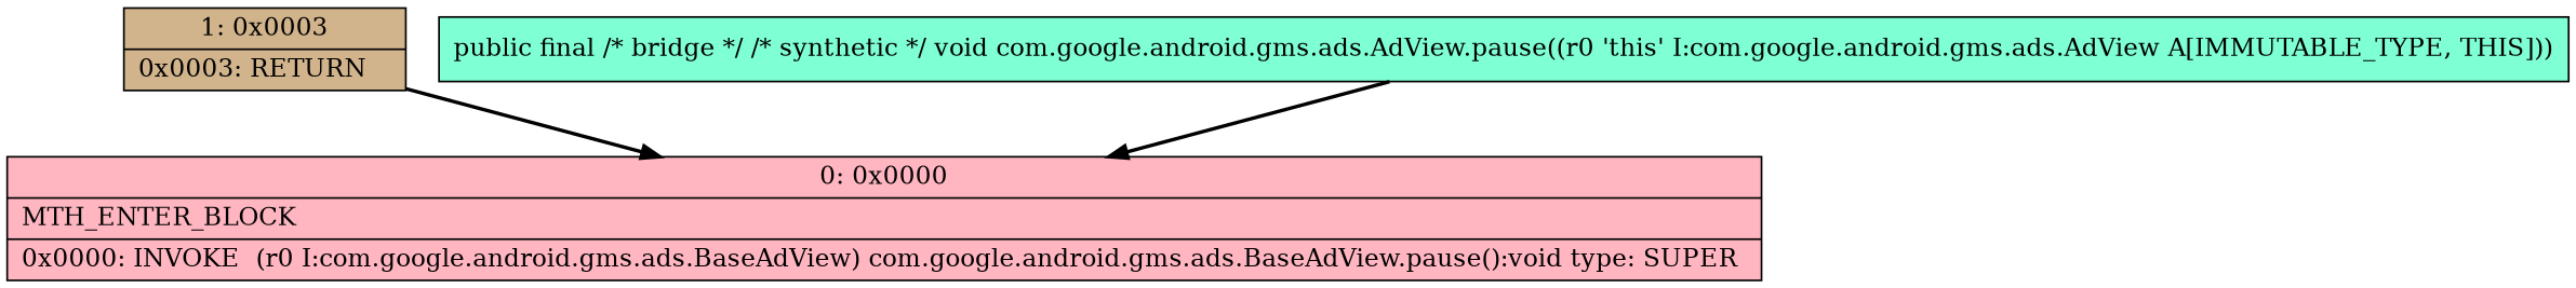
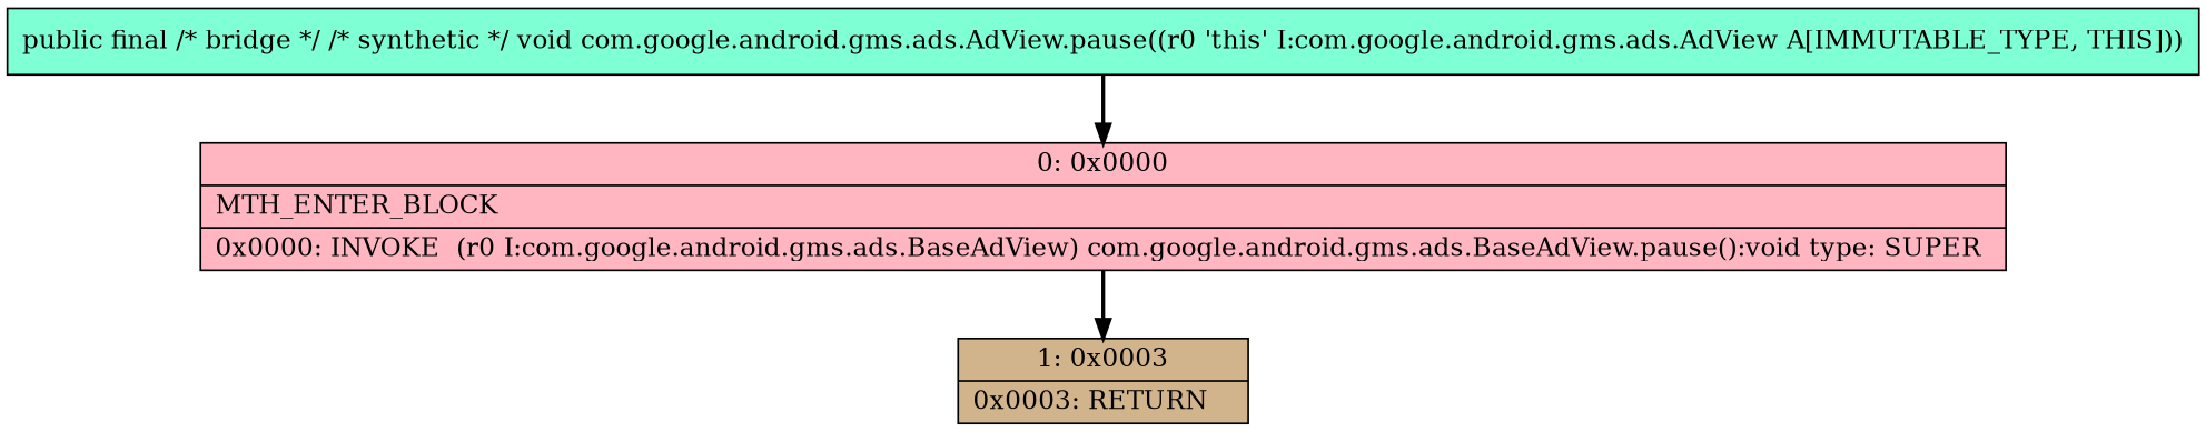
  digraph {
    node [shape=record style=filled]
    edge [style=bold]
    n1 [label="{0\:\ 0x0000|MTH_ENTER_BLOCK\l|0x0000: INVOKE  (r0 I:com.google.android.gms.ads.BaseAdView) com.google.android.gms.ads.BaseAdView.pause():void type: SUPER \l}" fillcolor=lightpink]
    n2 [label="{1\:\ 0x0003|0x0003: RETURN   \l}" fillcolor=tan]
    n3 [label="{public final \/* bridge *\/ \/* synthetic *\/ void com.google.android.gms.ads.AdView.pause((r0 'this' I:com.google.android.gms.ads.AdView A[IMMUTABLE_TYPE, THIS])) }" fillcolor=aquamarine]
-   n2 -> n1
+   n1 -> n2
    n3 -> n1
  }
